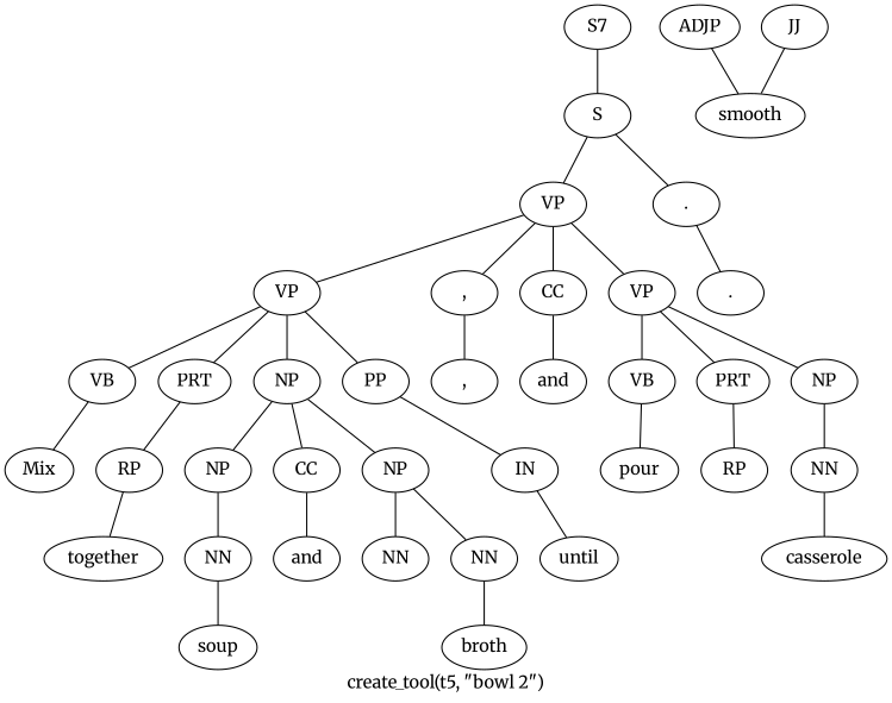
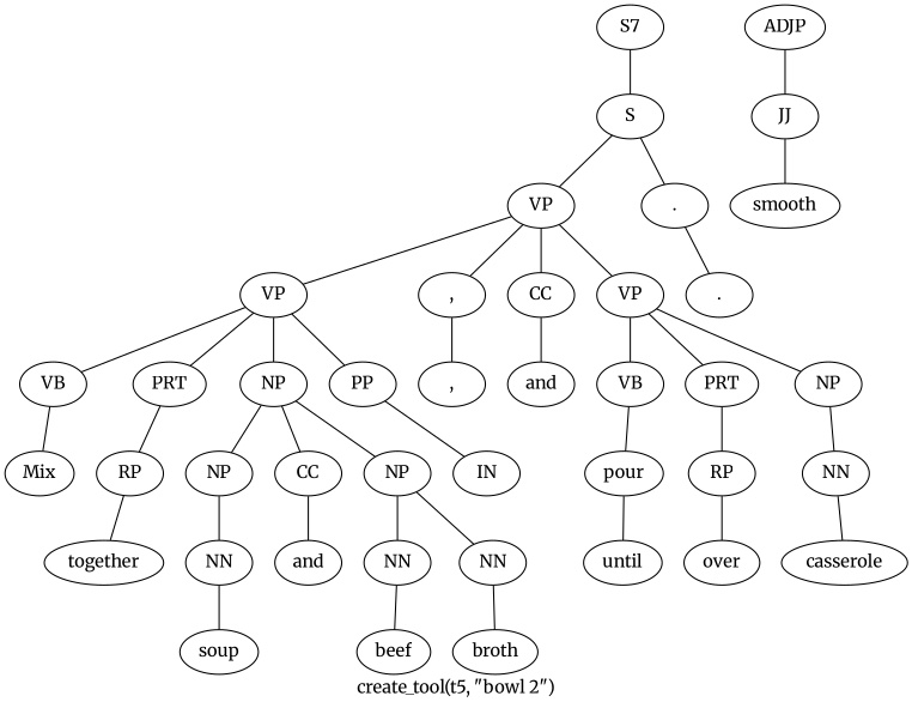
  graph {
    fontname=Merriweather
    label="create_tool(t5, \"bowl 2\")"
    node [fontname=Merriweather]
    edge [fontname=Merriweather]
    n1 [label=S7]
    n2 [label=S]
    n3 [label=VP]
    n4 [label="."]
    n5 [label=VP]
    n6 [label=","]
    n7 [label=CC]
    n8 [label=VP]
    n9 [label="."]
    n10 [label=VB]
    n11 [label=PRT]
    n12 [label=NP]
    n13 [label=PP]
    n14 [label=","]
    n15 [label=and]
    n16 [label=VB]
    n17 [label=PRT]
    n18 [label=NP]
    n19 [label=Mix]
    n20 [label=RP]
    n21 [label=NP]
    n22 [label=CC]
    n23 [label=NP]
    n24 [label=IN]
    n25 [label=together]
    n26 [label=NN]
    n27 [label=and]
    n28 [label=NN]
    n29 [label=NN]
    n30 [label=soup]
+   n31 [label=beef]
    n32 [label=broth]
    n33 [label=until]
    n34 [label=ADJP]
    n35 [label=JJ]
    n36 [label=smooth]
    n37 [label=pour]
    n38 [label=RP]
    n39 [label=NN]
+   n40 [label=over]
    n41 [label=casserole]
    n1 -- n2
    n2 -- n3
    n2 -- n4
    n3 -- n5
    n3 -- n6
    n3 -- n7
    n3 -- n8
    n4 -- n9
    n5 -- n10
    n5 -- n11
    n5 -- n12
    n5 -- n13
    n6 -- n14
    n7 -- n15
    n8 -- n16
    n8 -- n17
    n8 -- n18
    n10 -- n19
    n11 -- n20
    n12 -- n21
    n12 -- n22
    n12 -- n23
    n13 -- n24
    n16 -- n37
    n17 -- n38
    n18 -- n39
    n20 -- n25
    n21 -- n26
    n22 -- n27
    n23 -- n28
    n23 -- n29
-   n24 -- n33
+   n37 -- n33
    n26 -- n30
+   n28 -- n31
    n29 -- n32
-   n34 -- n36
+   n34 -- n35
    n35 -- n36
+   n38 -- n40
    n39 -- n41
  }
